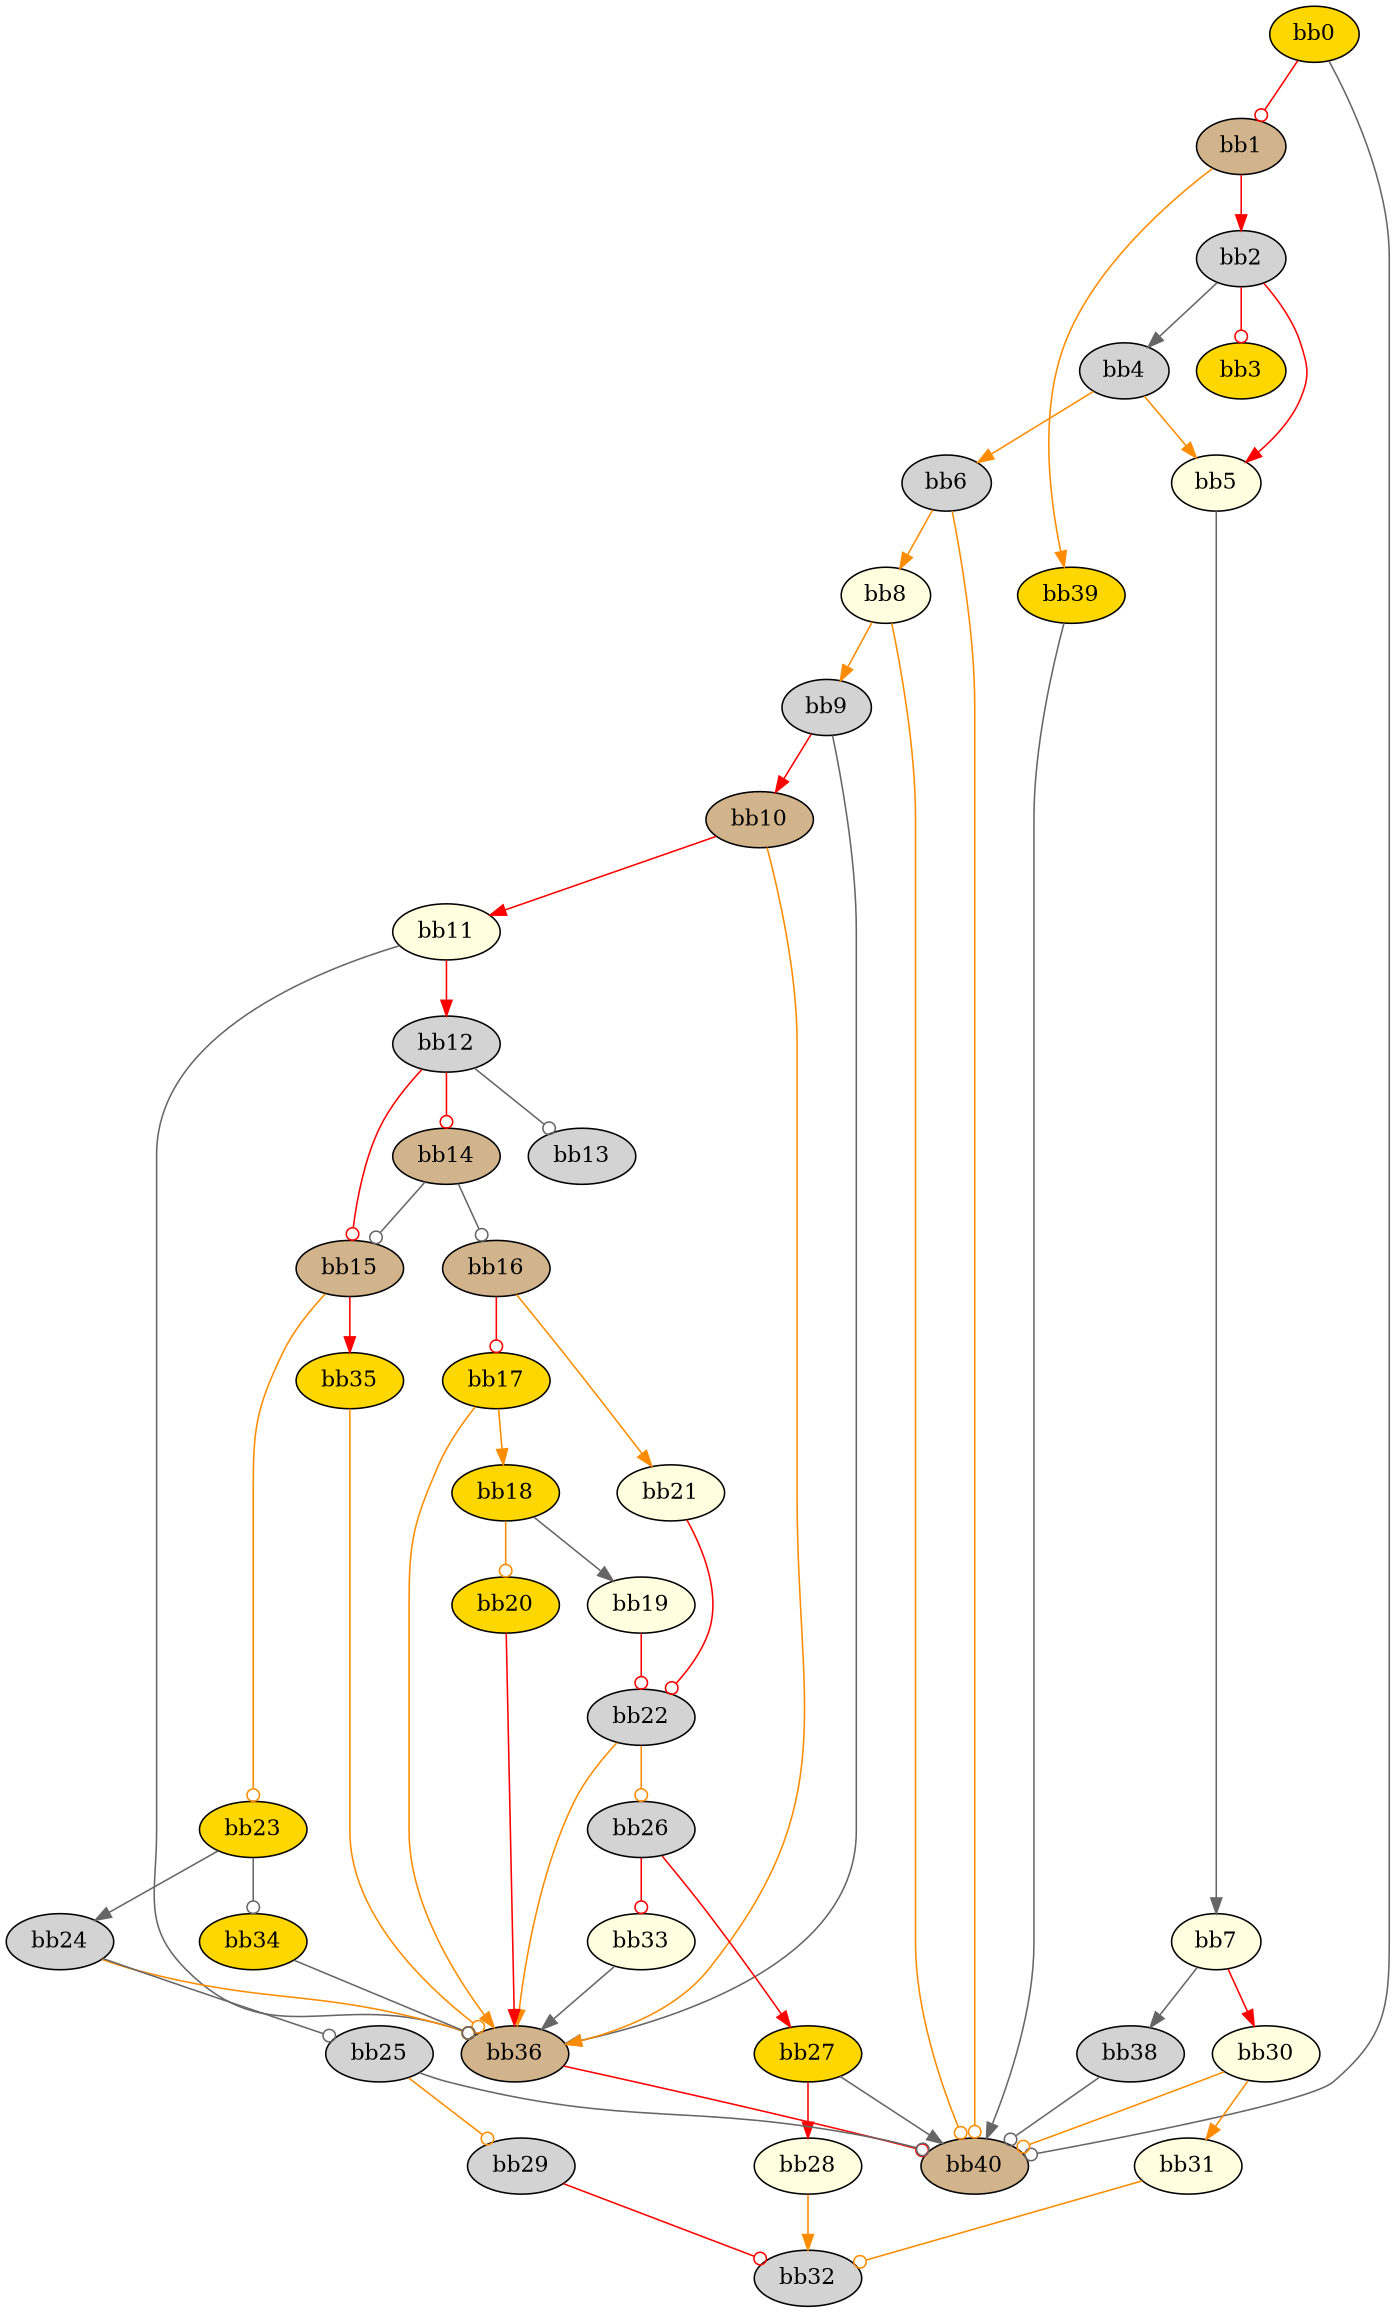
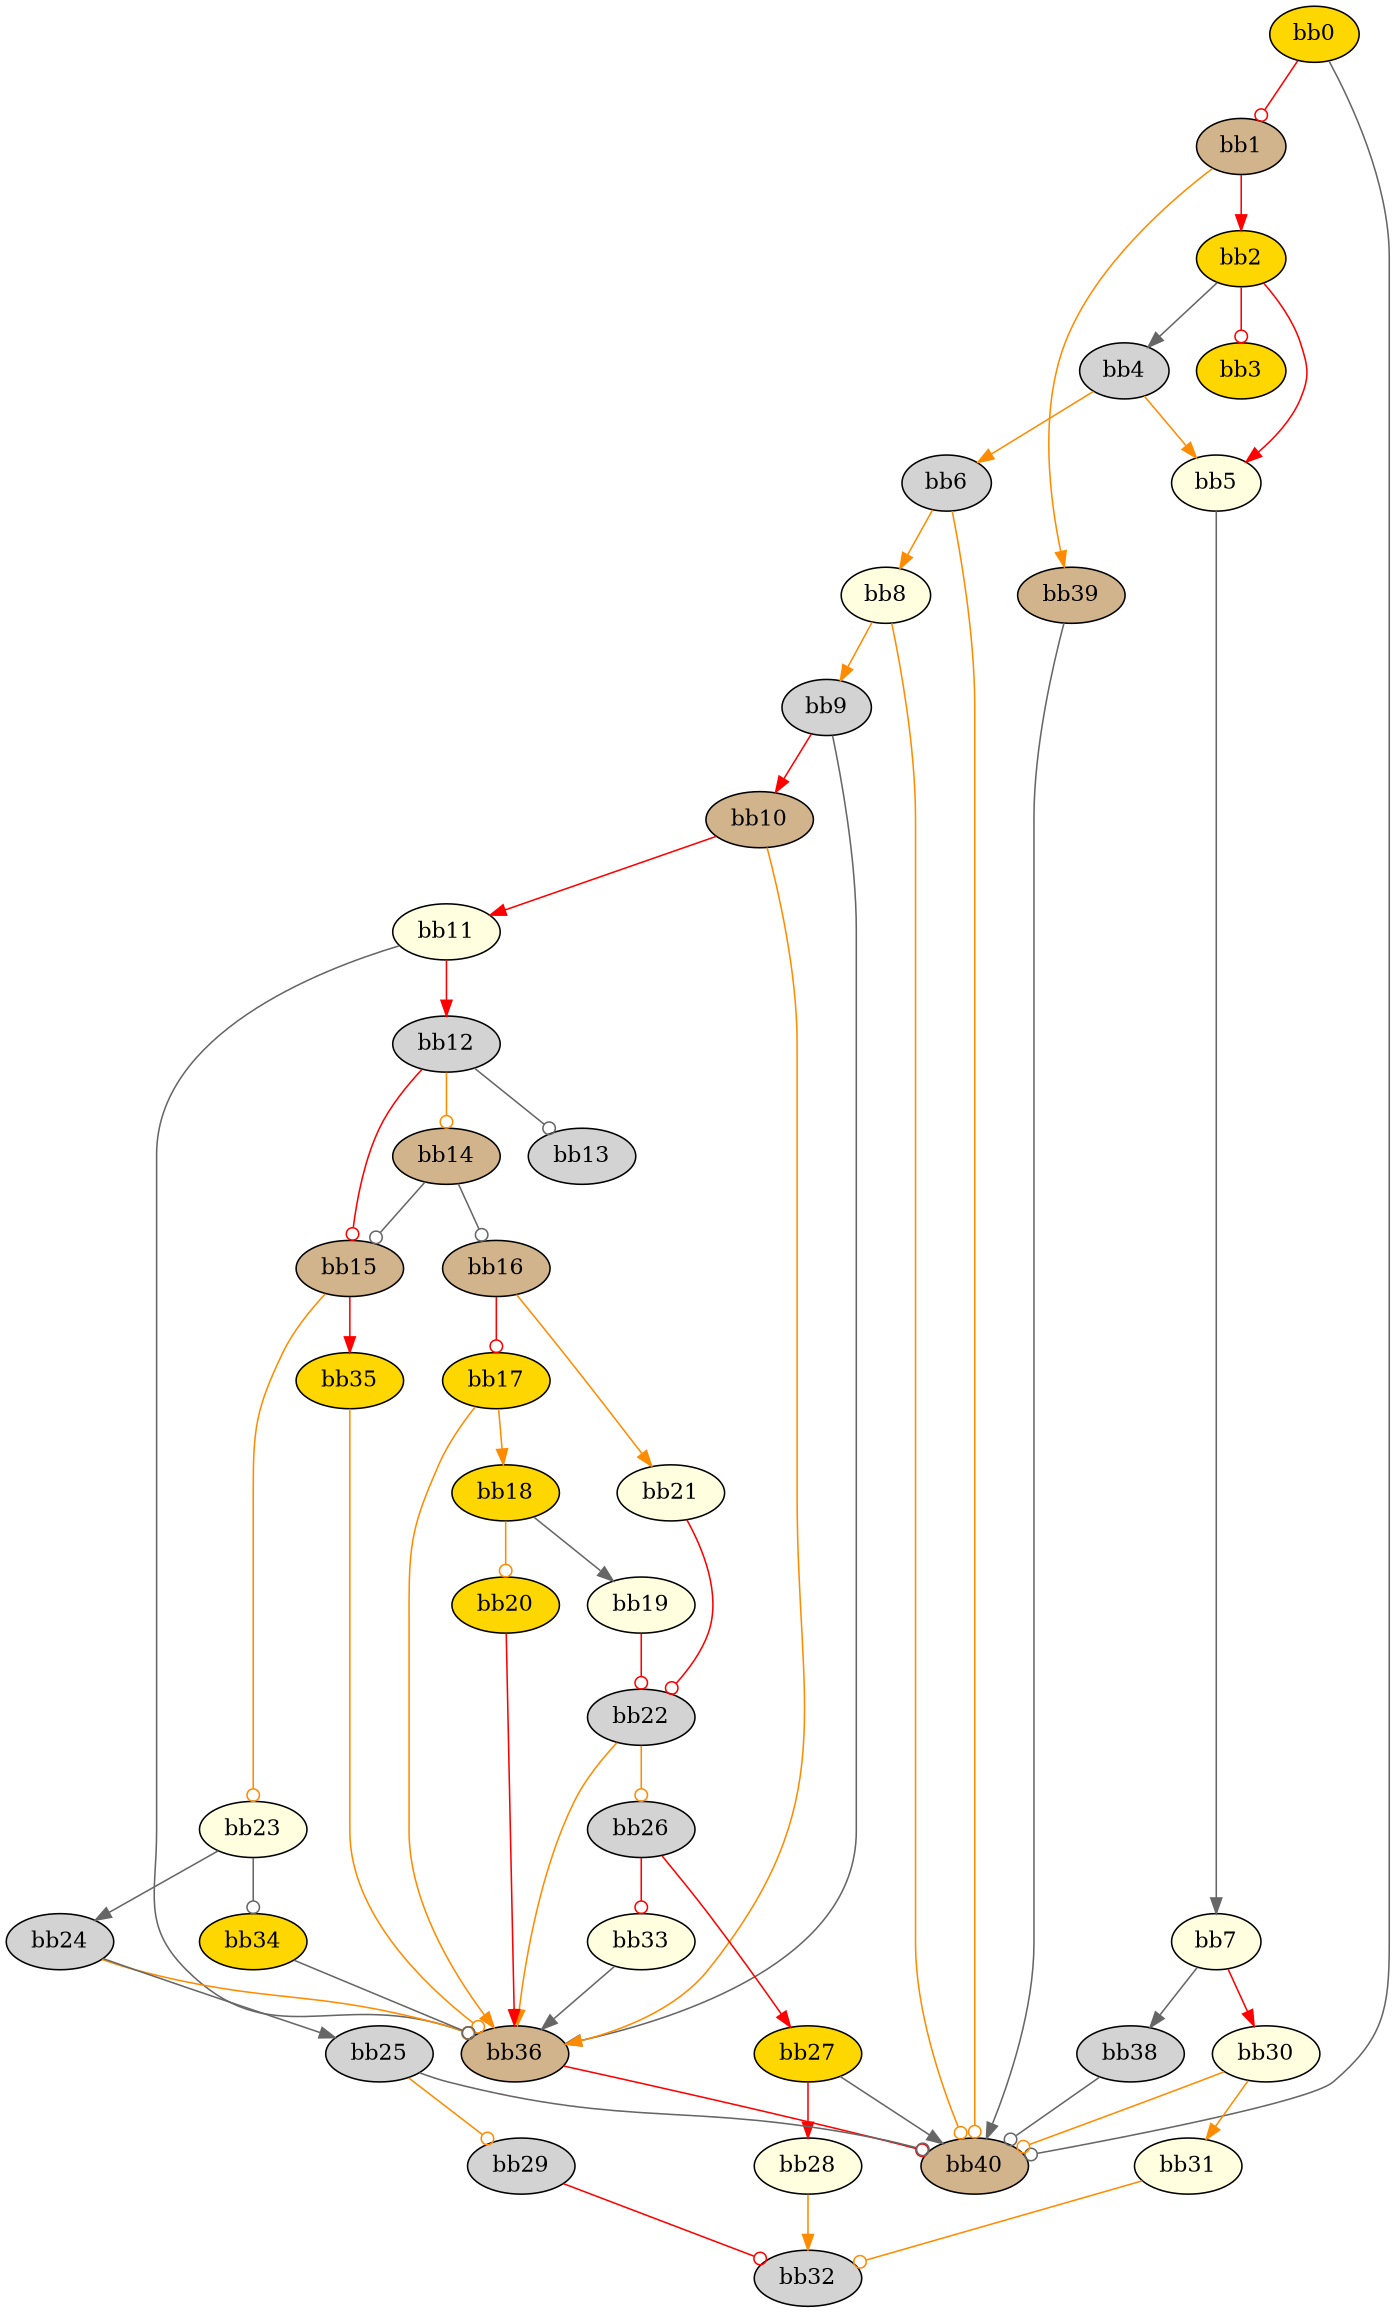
  digraph {
    node [fillcolor=lightgrey style=filled]
    edge [arrowhead=normal color=darkorange]
    n1 [fillcolor=gold label="bb0\l"]
    n2 [fillcolor=tan label="bb1\l"]
    n3 [fillcolor=tan label="bb40\l"]
-   n4 [label="bb2\l"]
-   n5 [fillcolor=gold label="bb39\l"]
+   n4 [fillcolor=gold label="bb2\l"]
+   n5 [fillcolor=tan label="bb39\l"]
    n6 [fillcolor=gold label="bb3\l"]
    n7 [label="bb4\l"]
    n8 [fillcolor=lightyellow label="bb5\l"]
    n9 [label="bb6\l"]
    n10 [fillcolor=lightyellow label="bb7\l"]
    n11 [fillcolor=lightyellow label="bb8\l"]
    n12 [fillcolor=lightyellow label="bb30\l"]
    n13 [label="bb38\l"]
    n14 [label="bb9\l"]
    n15 [fillcolor=lightyellow label="bb31\l"]
    n16 [fillcolor=tan label="bb10\l"]
    n17 [fillcolor=tan label="bb36\l"]
    n18 [fillcolor=lightyellow label="bb11\l"]
    n19 [label="bb12\l"]
    n20 [label="bb13\l"]
    n21 [fillcolor=tan label="bb14\l"]
    n22 [fillcolor=tan label="bb15\l"]
    n23 [fillcolor=tan label="bb16\l"]
-   n24 [fillcolor=gold label="bb23\l"]
+   n24 [fillcolor=lightyellow label="bb23\l"]
    n25 [fillcolor=gold label="bb35\l"]
    n26 [fillcolor=gold label="bb17\l"]
    n27 [fillcolor=lightyellow label="bb21\l"]
    n28 [label="bb24\l"]
    n29 [fillcolor=gold label="bb34\l"]
    n30 [fillcolor=gold label="bb18\l"]
    n31 [label="bb22\l"]
    n32 [fillcolor=lightyellow label="bb19\l"]
    n33 [fillcolor=gold label="bb20\l"]
    n34 [label="bb26\l"]
    n35 [fillcolor=gold label="bb27\l"]
    n36 [fillcolor=lightyellow label="bb33\l"]
    n37 [label="bb25\l"]
    n38 [label="bb29\l"]
    n39 [label="bb32\l"]
    n40 [fillcolor=lightyellow label="bb28\l"]
    n1 -> n2 [arrowhead=odot color=red]
    n1 -> n3 [arrowhead=odot color=gray40]
    n2 -> n4 [color=red]
    n2 -> n5
    n4 -> n6 [arrowhead=odot color=red]
    n4 -> n7 [color=gray40]
    n4 -> n8 [color=red]
    n5 -> n3 [color=gray40]
    n7 -> n8
    n7 -> n9
    n8 -> n10 [color=gray40]
    n9 -> n3 [arrowhead=odot]
    n9 -> n11
    n10 -> n12 [color=red]
    n10 -> n13 [color=gray40]
    n11 -> n3 [arrowhead=odot]
    n11 -> n14
    n12 -> n3 [arrowhead=odot]
    n12 -> n15
    n13 -> n3 [arrowhead=odot color=gray40]
    n14 -> n16 [color=red]
    n14 -> n17 [color=gray40]
    n15 -> n39 [arrowhead=odot]
    n16 -> n17
    n16 -> n18 [color=red]
    n17 -> n3 [arrowhead=odot color=red]
    n18 -> n17 [arrowhead=odot color=gray40]
    n18 -> n19 [color=red]
    n19 -> n20 [arrowhead=odot color=gray40]
-   n19 -> n21 [arrowhead=odot color=red]
+   n19 -> n21 [arrowhead=odot]
    n19 -> n22 [arrowhead=odot color=red]
    n21 -> n22 [arrowhead=odot color=gray40]
    n21 -> n23 [arrowhead=odot color=gray40]
    n22 -> n24 [arrowhead=odot]
    n22 -> n25 [color=red]
    n23 -> n26 [arrowhead=odot color=red]
    n23 -> n27
    n24 -> n28 [color=gray40]
    n24 -> n29 [arrowhead=odot color=gray40]
    n25 -> n17 [arrowhead=odot]
    n26 -> n17
    n26 -> n30
    n27 -> n31 [arrowhead=odot color=red]
    n28 -> n17 [arrowhead=odot]
-   n28 -> n37 [arrowhead=odot color=gray40]
+   n28 -> n37 [color=gray40]
    n29 -> n17 [arrowhead=odot color=gray40]
    n30 -> n32 [color=gray40]
    n30 -> n33 [arrowhead=odot]
    n31 -> n17
    n31 -> n34 [arrowhead=odot]
    n32 -> n31 [arrowhead=odot color=red]
    n33 -> n17 [color=red]
    n34 -> n35 [color=red]
    n34 -> n36 [arrowhead=odot color=red]
    n35 -> n3 [color=gray40]
    n35 -> n40 [color=red]
    n36 -> n17 [color=gray40]
    n37 -> n3 [arrowhead=odot color=gray40]
    n37 -> n38 [arrowhead=odot]
    n38 -> n39 [arrowhead=odot color=red]
    n40 -> n39
  }
